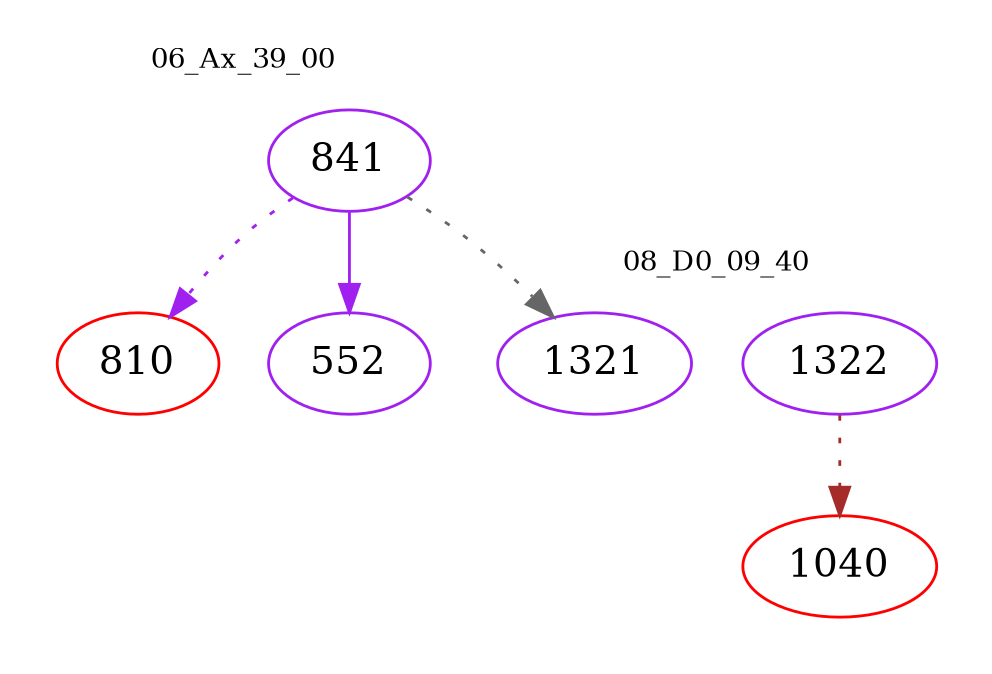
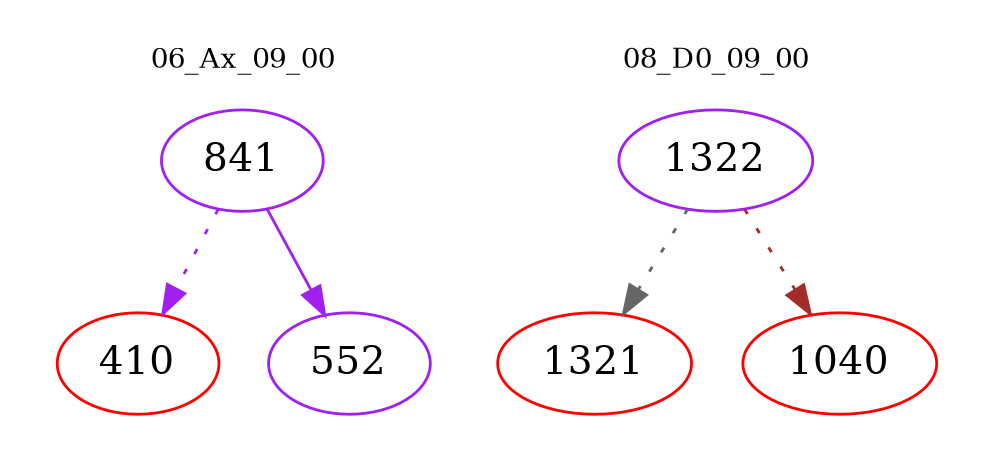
  digraph {
    node [color=purple]
    edge [color=purple style=dotted]
    n1 [label=841]
-   n2 [color=red label=810]
+   n2 [color=red label=410]
    n3 [label=552]
    n4 [label=1322]
-   n5 [label=1321]
+   n5 [color=red label=1321]
    n6 [color=red label=1040]
    subgraph cluster_1 {
      color=white
      fontsize=10
-     label="06_Ax_39_00"
+     label="06_Ax_09_00"
      n1
      n2
      n3
    }
    subgraph cluster_2 {
      color=white
      fontsize=10
-     label="08_D0_09_40"
+     label="08_D0_09_00"
      n4
      n5
      n6
    }
    n1 -> n2
    n1 -> n3 [style=solid]
-   n1 -> n5 [color=gray40]
+   n4 -> n5 [color=gray40]
    n4 -> n6 [color=brown]
  }
